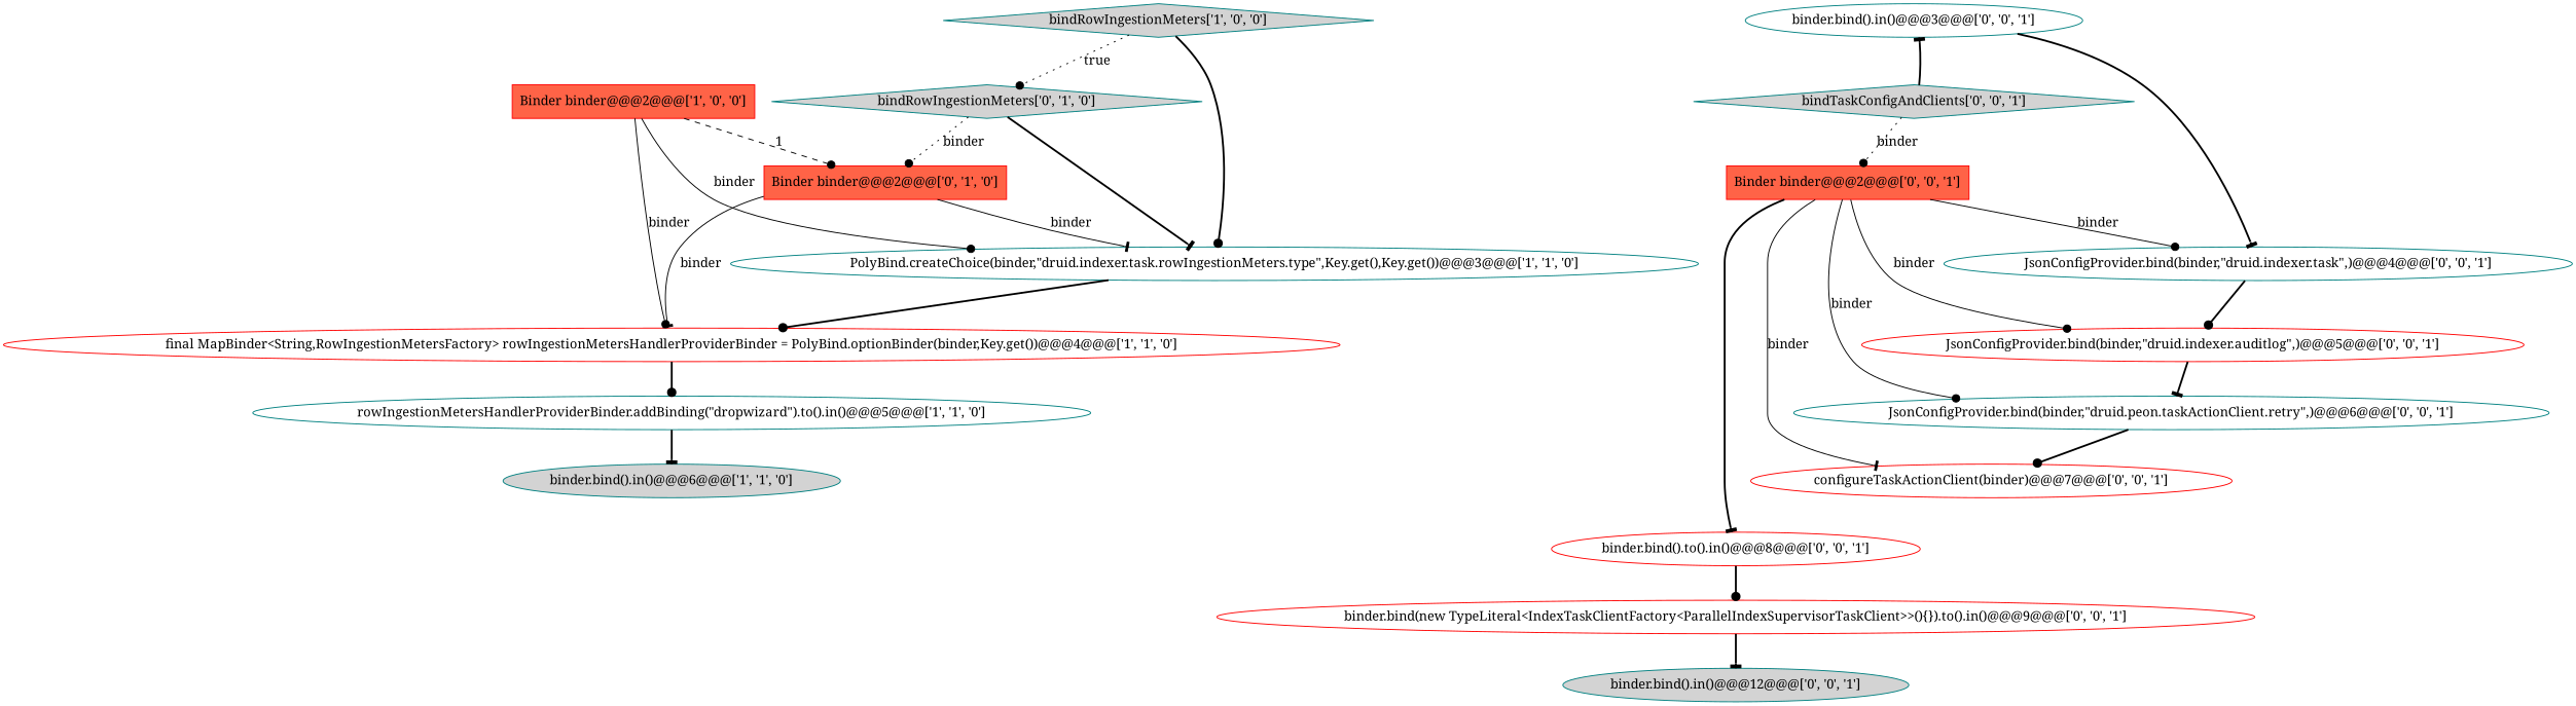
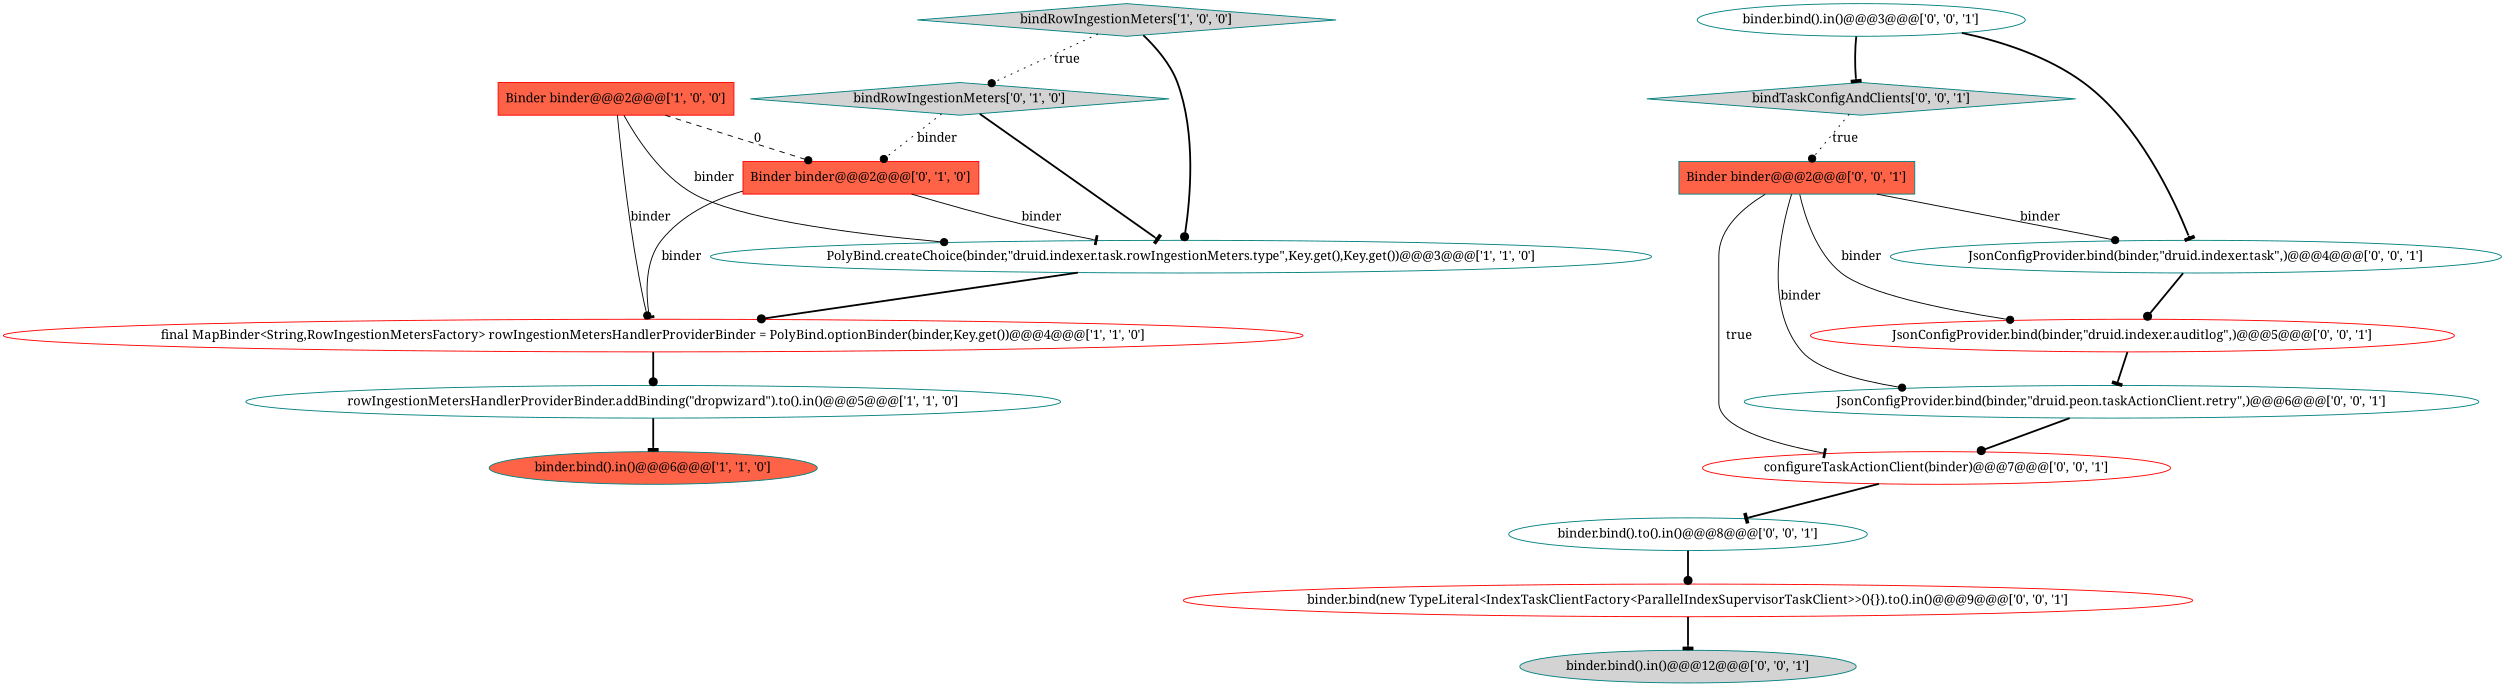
  digraph {
    fontname="Noto Serif"
    node [color=teal fillcolor=white fontname="Noto Serif" shape=ellipse style=filled]
    edge [arrowhead=dot fontname="Noto Serif" style=bold]
    n1 [fillcolor=lightgray label="bindRowIngestionMeters['1', '0', '0']" shape=diamond]
    n2 [label="PolyBind.createChoice(binder,\"druid.indexer.task.rowIngestionMeters.type\",Key.get(),Key.get())@@@3@@@['1', '1', '0']"]
    n3 [fillcolor=lightgray label="bindRowIngestionMeters['0', '1', '0']" shape=diamond]
    n4 [color=red label="final MapBinder<String,RowIngestionMetersFactory> rowIngestionMetersHandlerProviderBinder = PolyBind.optionBinder(binder,Key.get())@@@4@@@['1', '1', '0']"]
    n5 [color=red fillcolor=tomato label="Binder binder@@@2@@@['1', '0', '0']" shape=box]
    n6 [color=red fillcolor=tomato label="Binder binder@@@2@@@['0', '1', '0']" shape=box]
    n7 [label="rowIngestionMetersHandlerProviderBinder.addBinding(\"dropwizard\").to().in()@@@5@@@['1', '1', '0']"]
-   n8 [fillcolor=lightgray label="binder.bind().in()@@@6@@@['1', '1', '0']"]
-   n9 [color=red label="binder.bind().to().in()@@@8@@@['0', '0', '1']"]
+   n8 [fillcolor=tomato label="binder.bind().in()@@@6@@@['1', '1', '0']"]
+   n9 [label="binder.bind().to().in()@@@8@@@['0', '0', '1']"]
    n10 [color=red label="binder.bind(new TypeLiteral<IndexTaskClientFactory<ParallelIndexSupervisorTaskClient>>(){}).to().in()@@@9@@@['0', '0', '1']"]
    n11 [fillcolor=lightgray label="binder.bind().in()@@@12@@@['0', '0', '1']"]
    n12 [fillcolor=lightgray label="bindTaskConfigAndClients['0', '0', '1']" shape=diamond]
-   n13 [color=red fillcolor=tomato label="Binder binder@@@2@@@['0', '0', '1']" shape=box]
+   n13 [fillcolor=tomato label="Binder binder@@@2@@@['0', '0', '1']" shape=box]
    n14 [label="binder.bind().in()@@@3@@@['0', '0', '1']"]
    n15 [label="JsonConfigProvider.bind(binder,\"druid.peon.taskActionClient.retry\",)@@@6@@@['0', '0', '1']"]
    n16 [color=red label="configureTaskActionClient(binder)@@@7@@@['0', '0', '1']"]
    n17 [color=red label="JsonConfigProvider.bind(binder,\"druid.indexer.auditlog\",)@@@5@@@['0', '0', '1']"]
    n18 [label="JsonConfigProvider.bind(binder,\"druid.indexer.task\",)@@@4@@@['0', '0', '1']"]
    n1 -> n2
    n1 -> n3 [label=true style=dotted]
    n2 -> n4
    n3 -> n2 [arrowhead=tee]
    n3 -> n6 [label=binder style=dotted]
    n4 -> n7
    n5 -> n2 [label=binder style=solid]
    n5 -> n4 [label=binder style=solid]
-   n5 -> n6 [label=1 style=dashed]
+   n5 -> n6 [label=0 style=dashed]
    n6 -> n2 [arrowhead=tee label=binder style=solid]
    n6 -> n4 [arrowhead=tee label=binder style=solid]
    n7 -> n8 [arrowhead=tee]
    n9 -> n10
    n10 -> n11 [arrowhead=tee]
-   n12 -> n13 [label=binder style=dotted]
-   n12 -> n14 [arrowhead=tee]
+   n12 -> n13 [label=true style=dotted]
+   n14 -> n12 [arrowhead=tee]
    n13 -> n15 [label=binder style=solid]
-   n13 -> n16 [arrowhead=tee label=binder style=solid]
+   n13 -> n16 [arrowhead=tee label=true style=solid]
    n13 -> n17 [label=binder style=solid]
    n13 -> n18 [label=binder style=solid]
    n14 -> n18 [arrowhead=tee]
    n15 -> n16
-   n13 -> n9 [arrowhead=tee]
+   n16 -> n9 [arrowhead=tee]
    n17 -> n15 [arrowhead=tee]
    n18 -> n17
  }
